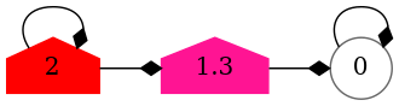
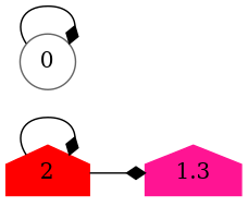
  digraph {
    rankdir=LR
    node [shape=house style=filled]
    edge [arrowhead=diamond]
    n1 [label=2 color=red]
    n2 [label=1.3 color=deeppink]
    n3 [label=0 shape=circle color=gray40 style=""]
    n1 -> n1
    n1 -> n2
-   n2 -> n3
    n3 -> n3
  }
